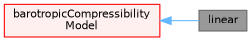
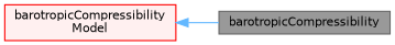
  digraph {
    rankdir=LR
    node [fontname=Helvetica fontsize=10 shape=box style=filled]
-   n1 [color=gray40 fillcolor=grey60 fontcolor=black height=0.2 label=linear width=0.4]
+   n1 [color=gray40 fillcolor=grey60 fontcolor=black height=0.2 label=barotropicCompressibility width=0.4]
    n2 [color=red fillcolor="#FFF0F0" height=0.2 label="barotropicCompressibility\lModel" width=0.4]
    n2 -> n1 [color=steelblue1 dir=back fontname=Helvetica fontsize=10 labelfontname=Helvetica labelfontsize=10 style=solid]
  }
